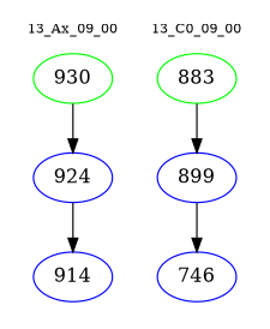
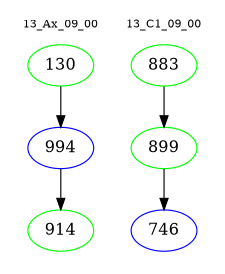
  digraph {
    node [color=blue]
    edge [color=black]
-   n1 [color=green label=930]
-   n2 [label=924]
-   n3 [label=914]
+   n1 [color=green label=130]
+   n2 [label=994]
+   n3 [color=green label=914]
    n4 [color=green label=883]
-   n5 [label=899]
+   n5 [color=green label=899]
    n6 [label=746]
    subgraph cluster_1 {
      color=white
      fontsize=10
      label="13_Ax_09_00"
      n1
      n2
      n3
    }
    subgraph cluster_2 {
      color=white
      fontsize=10
-     label="13_C0_09_00"
+     label="13_C1_09_00"
      n4
      n5
      n6
    }
    n1 -> n2
    n2 -> n3
    n4 -> n5
    n5 -> n6
  }
